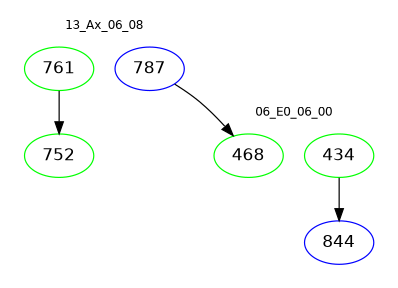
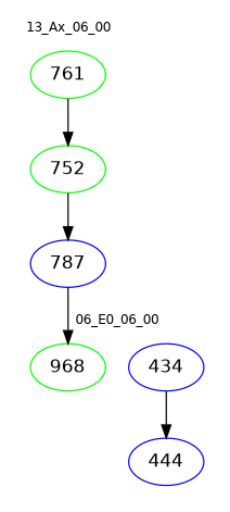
  digraph {
    fontname="DejaVu Sans"
    node [color=green fontname="DejaVu Sans"]
    edge [color=black fontname="DejaVu Sans"]
    n1 [label=752]
    n2 [label=761]
    n3 [color=blue label=787]
-   n4 [label=434]
-   n5 [color=blue label=844]
-   n6 [label=468]
+   n4 [color=blue label=434]
+   n5 [color=blue label=444]
+   n6 [label=968]
    subgraph cluster_1 {
      color=white
      fontsize=10
-     label="13_Ax_06_08"
+     label="13_Ax_06_00"
      n1
      n2
      n3
    }
    subgraph cluster_2 {
      color=white
      fontsize=10
      label="06_E0_06_00"
      n4
      n5
      n6
    }
+   n1 -> n3
    n2 -> n1
    n3 -> n6
    n4 -> n5
  }
